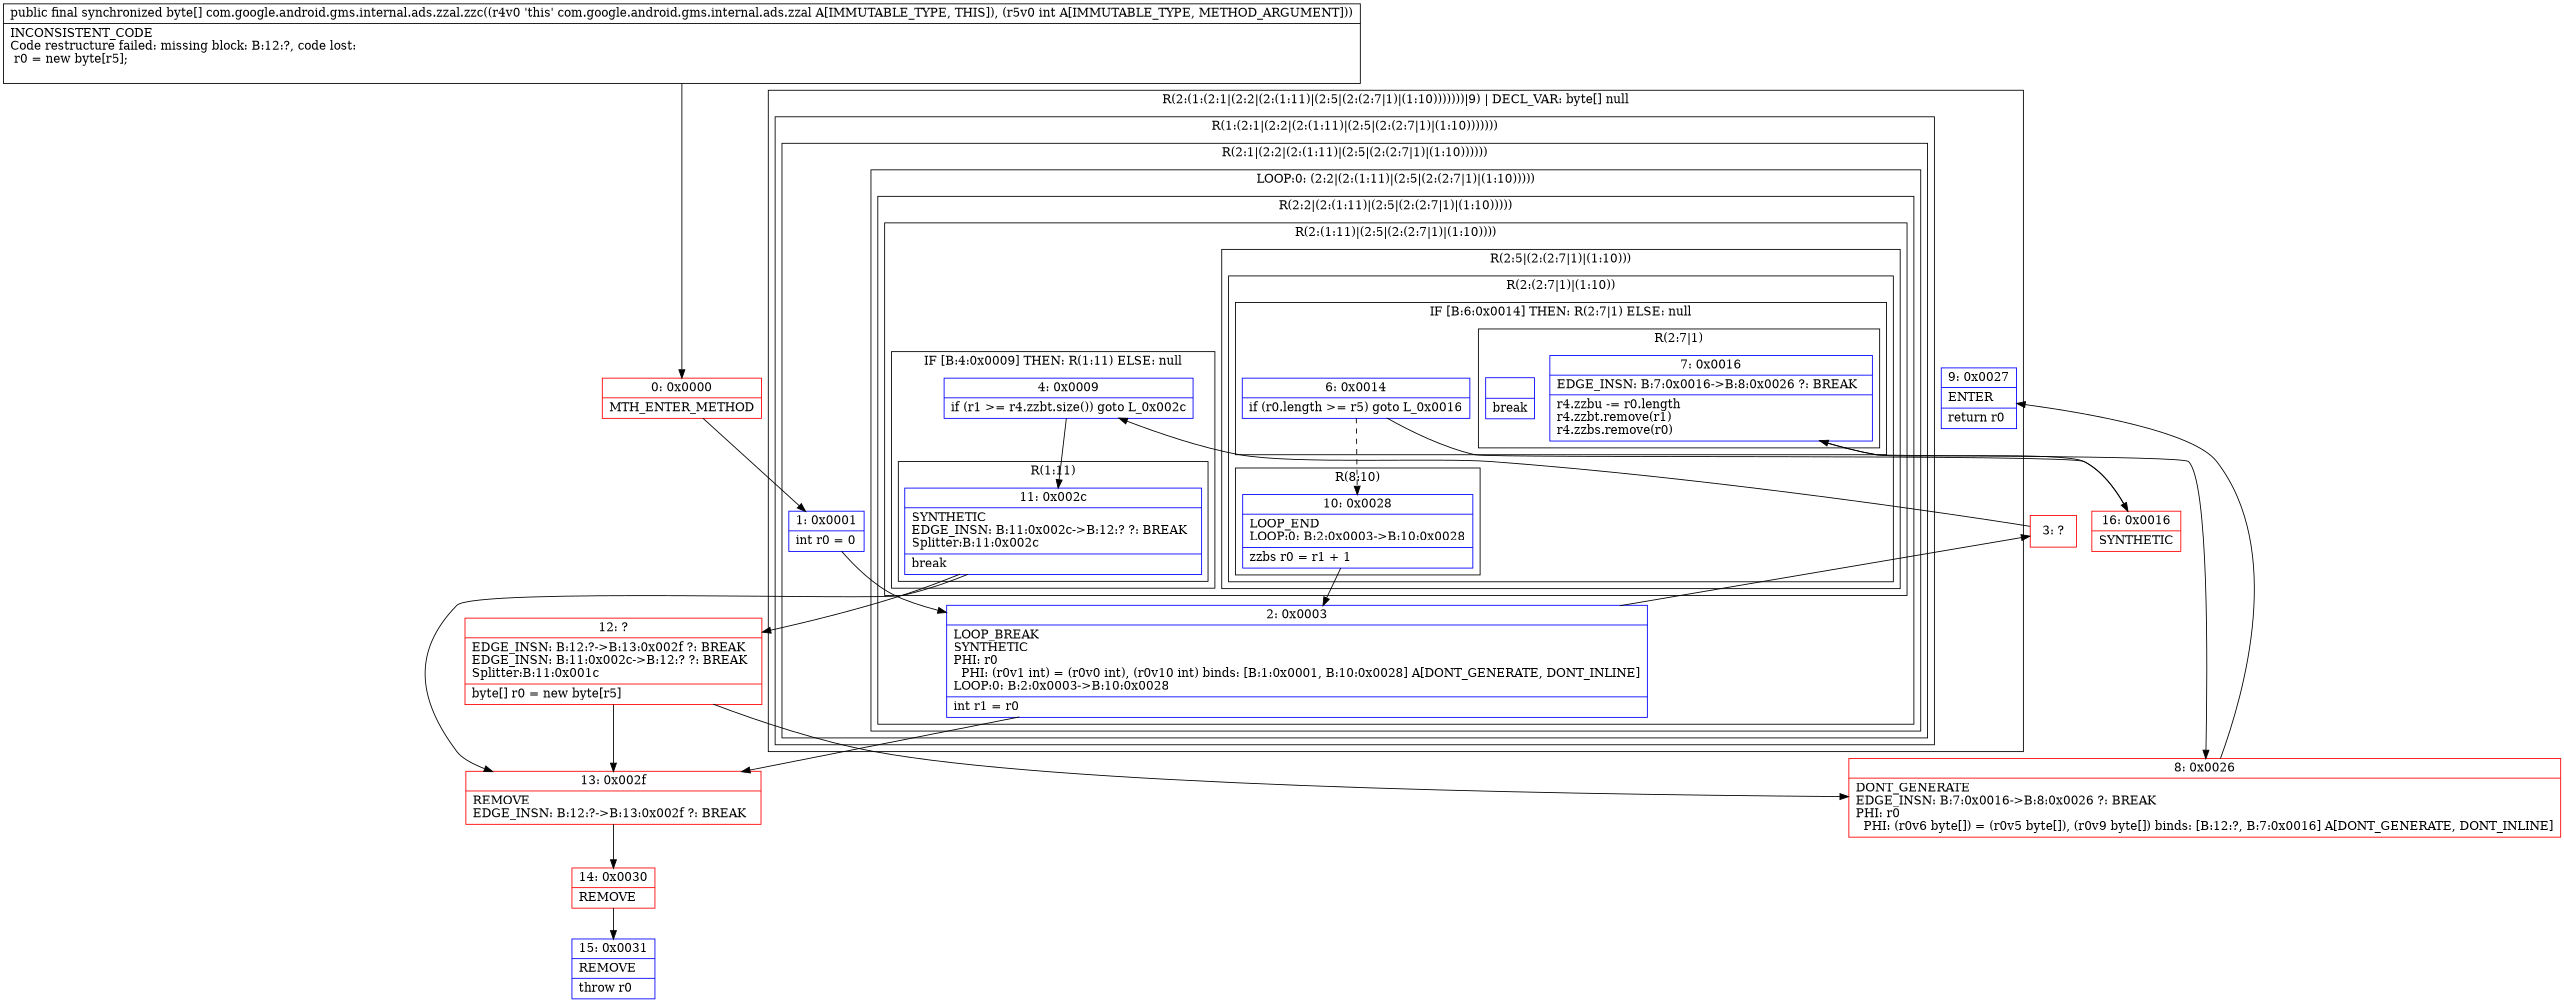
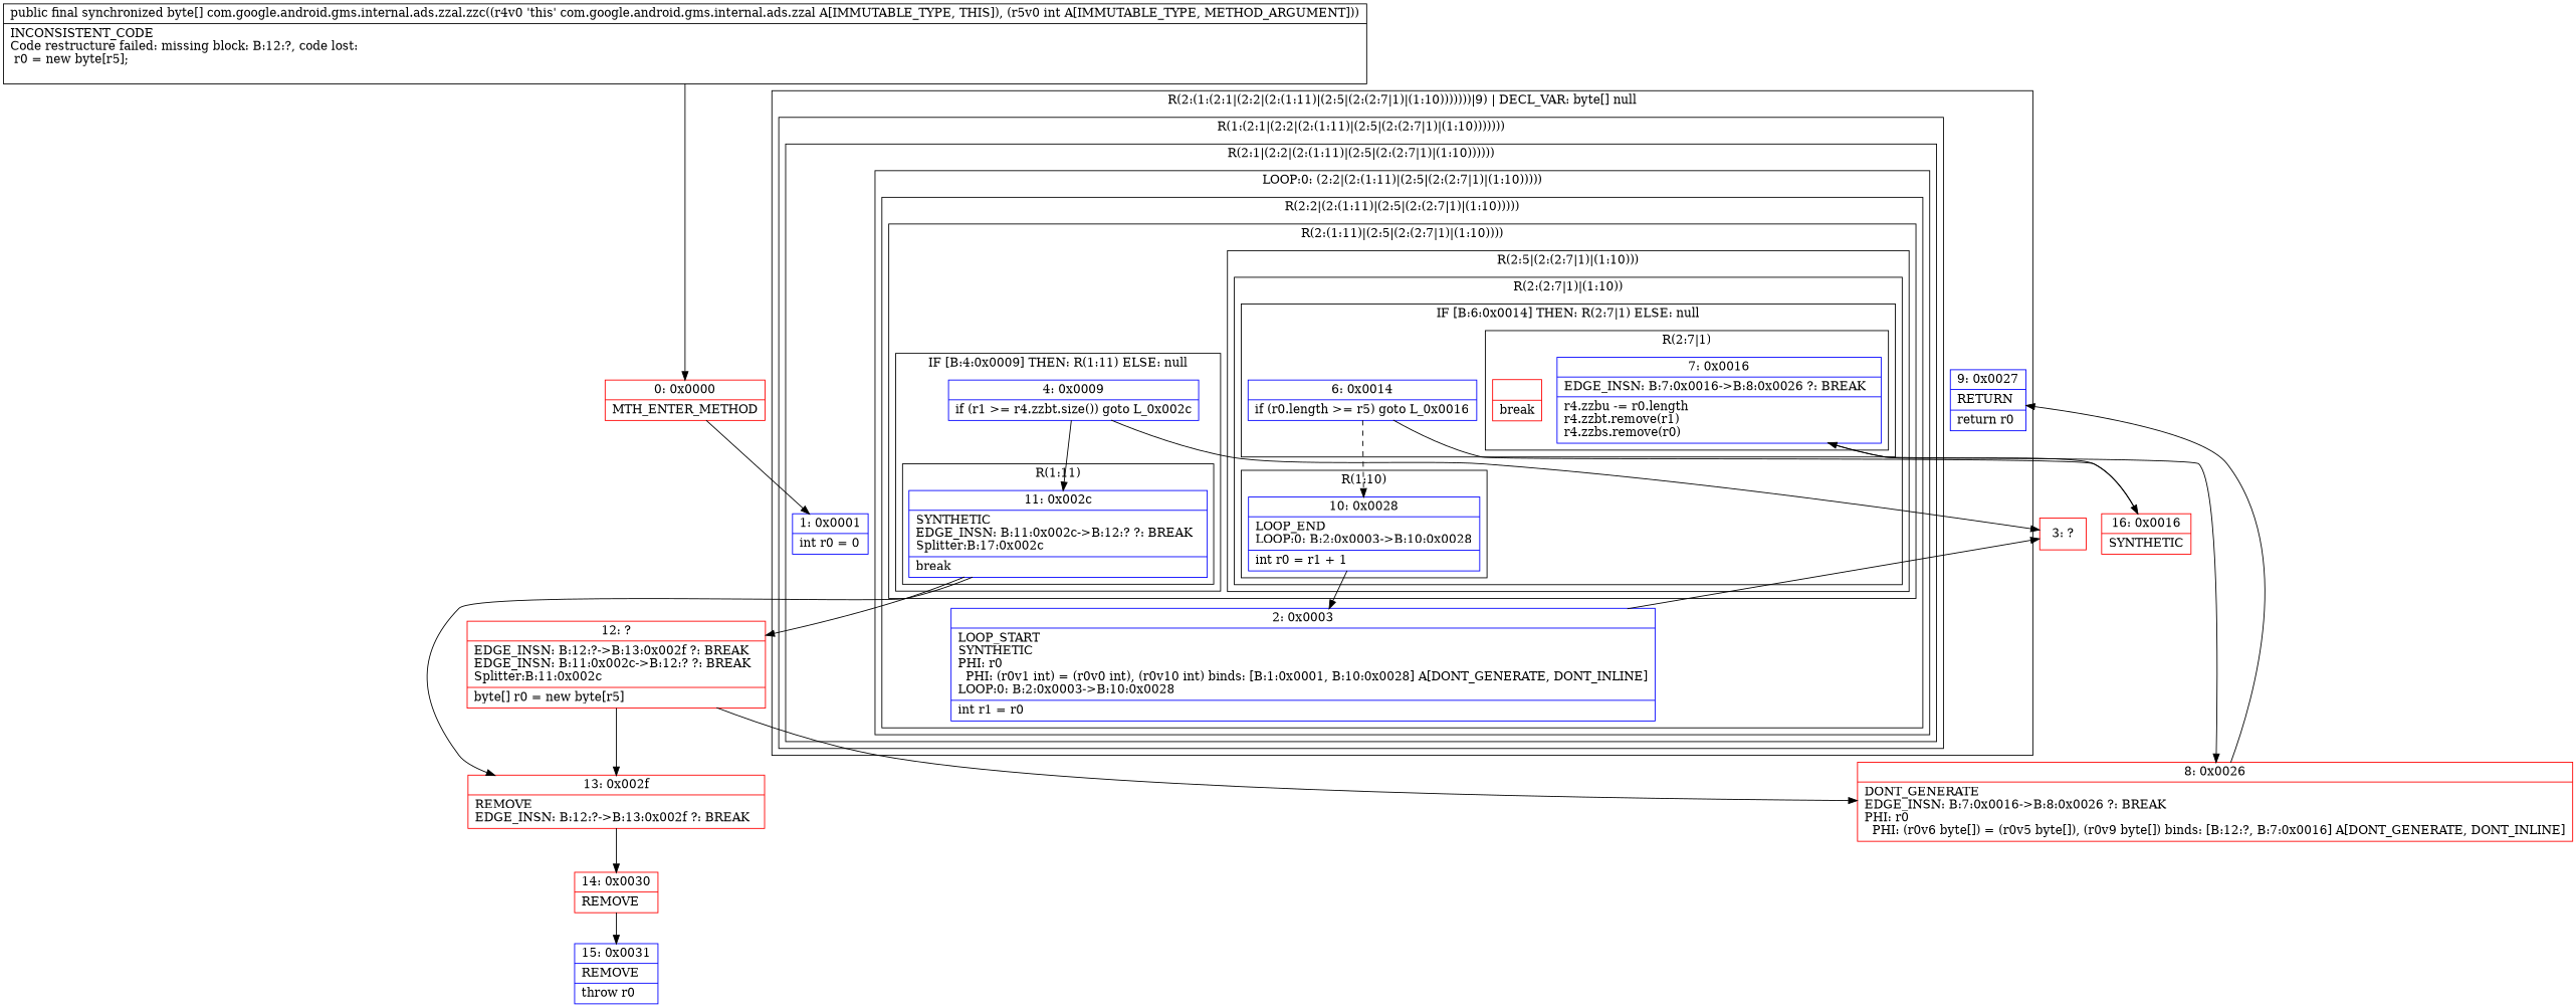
  digraph {
    node [color=blue shape=record]
-   n1 [label="{11\:\ 0x002c|SYNTHETIC\lEDGE_INSN: B:11:0x002c\-\>B:12:? ?: BREAK  \lSplitter:B:11:0x002c\l|break\l}"]
+   n1 [label="{11\:\ 0x002c|SYNTHETIC\lEDGE_INSN: B:11:0x002c\-\>B:12:? ?: BREAK  \lSplitter:B:17:0x002c\l|break\l}"]
    n2 [label="{4\:\ 0x0009|if (r1 \>= r4.zzbt.size()) goto L_0x002c\l}"]
    n3 [label="{7\:\ 0x0016|EDGE_INSN: B:7:0x0016\-\>B:8:0x0026 ?: BREAK  \l|r4.zzbu \-= r0.length\lr4.zzbt.remove(r1)\lr4.zzbs.remove(r0)\l}"]
-   n4 [label="{|break\l}"]
+   n4 [color=red label="{|break\l}"]
    n5 [label="{6\:\ 0x0014|if (r0.length \>= r5) goto L_0x0016\l}"]
-   n6 [label="{10\:\ 0x0028|LOOP_END\lLOOP:0: B:2:0x0003\-\>B:10:0x0028\l|zzbs r0 = r1 + 1\l}"]
-   n7 [label="{2\:\ 0x0003|LOOP_BREAK\lSYNTHETIC\lPHI: r0 \l  PHI: (r0v1 int) = (r0v0 int), (r0v10 int) binds: [B:1:0x0001, B:10:0x0028] A[DONT_GENERATE, DONT_INLINE]\lLOOP:0: B:2:0x0003\-\>B:10:0x0028\l|int r1 = r0\l}"]
+   n6 [label="{10\:\ 0x0028|LOOP_END\lLOOP:0: B:2:0x0003\-\>B:10:0x0028\l|int r0 = r1 + 1\l}"]
+   n7 [label="{2\:\ 0x0003|LOOP_START\lSYNTHETIC\lPHI: r0 \l  PHI: (r0v1 int) = (r0v0 int), (r0v10 int) binds: [B:1:0x0001, B:10:0x0028] A[DONT_GENERATE, DONT_INLINE]\lLOOP:0: B:2:0x0003\-\>B:10:0x0028\l|int r1 = r0\l}"]
    n8 [label="{1\:\ 0x0001|int r0 = 0\l}"]
-   n9 [label="{9\:\ 0x0027|ENTER\l|return r0\l}"]
+   n9 [label="{9\:\ 0x0027|RETURN\l|return r0\l}"]
    n10 [color=red label="{13\:\ 0x002f|REMOVE\lEDGE_INSN: B:12:?\-\>B:13:0x002f ?: BREAK  \l}"]
-   n11 [color=red label="{12\:\ ?|EDGE_INSN: B:12:?\-\>B:13:0x002f ?: BREAK  \lEDGE_INSN: B:11:0x002c\-\>B:12:? ?: BREAK  \lSplitter:B:11:0x001c\l|byte[] r0 = new byte[r5]\l}"]
+   n11 [color=red label="{12\:\ ?|EDGE_INSN: B:12:?\-\>B:13:0x002f ?: BREAK  \lEDGE_INSN: B:11:0x002c\-\>B:12:? ?: BREAK  \lSplitter:B:11:0x002c\l|byte[] r0 = new byte[r5]\l}"]
    n12 [color=red label="{8\:\ 0x0026|DONT_GENERATE\lEDGE_INSN: B:7:0x0016\-\>B:8:0x0026 ?: BREAK  \lPHI: r0 \l  PHI: (r0v6 byte[]) = (r0v5 byte[]), (r0v9 byte[]) binds: [B:12:?, B:7:0x0016] A[DONT_GENERATE, DONT_INLINE]\l}"]
    n13 [color=red label="{16\:\ 0x0016|SYNTHETIC\l}"]
    n14 [color=red label="{3\:\ ?}"]
    n15 [color=red label="{14\:\ 0x0030|REMOVE\l}"]
    n16 [color=red label="{0\:\ 0x0000|MTH_ENTER_METHOD\l}"]
    n17 [label="{15\:\ 0x0031|REMOVE\l|throw r0\l}"]
    n18 [label="{public final synchronized byte[] com.google.android.gms.internal.ads.zzal.zzc((r4v0 'this' com.google.android.gms.internal.ads.zzal A[IMMUTABLE_TYPE, THIS]), (r5v0 int A[IMMUTABLE_TYPE, METHOD_ARGUMENT]))  | INCONSISTENT_CODE\lCode restructure failed: missing block: B:12:?, code lost:\l    r0 = new byte[r5];\l\l}" color=""]
    subgraph cluster_1 {
      label="R(2:(1:(2:1|(2:2|(2:(1:11)|(2:5|(2:(2:7|1)|(1:10)))))))|9) | DECL_VAR: byte[] null\l"
      n9
      subgraph cluster_2 {
        label="R(1:(2:1|(2:2|(2:(1:11)|(2:5|(2:(2:7|1)|(1:10)))))))"
        subgraph cluster_3 {
          label="R(2:1|(2:2|(2:(1:11)|(2:5|(2:(2:7|1)|(1:10))))))"
          n8
          subgraph cluster_4 {
            label="LOOP:0: (2:2|(2:(1:11)|(2:5|(2:(2:7|1)|(1:10)))))"
            subgraph cluster_5 {
              label="R(2:2|(2:(1:11)|(2:5|(2:(2:7|1)|(1:10)))))"
              n7
              subgraph cluster_6 {
                label="R(2:(1:11)|(2:5|(2:(2:7|1)|(1:10))))"
                subgraph cluster_7 {
                  label="IF [B:4:0x0009] THEN: R(1:11) ELSE: null"
                  n2
                  subgraph cluster_8 {
                    label="R(1:11)"
                    n1
                  }
                }
                subgraph cluster_9 {
                  label="R(2:5|(2:(2:7|1)|(1:10)))"
                  subgraph cluster_10 {
                    label="R(2:(2:7|1)|(1:10))"
                    subgraph cluster_11 {
                      label="IF [B:6:0x0014] THEN: R(2:7|1) ELSE: null"
                      n5
                      subgraph cluster_12 {
                        label="R(2:7|1)"
                        n3
                        n4
                      }
                    }
                    subgraph cluster_13 {
-                     label="R(8:10)"
+                     label="R(1:10)"
                      n6
                    }
                  }
                }
              }
            }
          }
        }
      }
    }
    n1 -> n10
    n1 -> n11
    n2 -> n1
    n3 -> n12
    n5 -> n6 [style=dashed]
    n5 -> n13
    n6 -> n7
-   n7 -> n10
    n7 -> n14
-   n8 -> n7
    n10 -> n15
    n11 -> n10
    n11 -> n12
    n12 -> n9
    n13 -> n3
-   n14 -> n2
+   n2 -> n14
    n15 -> n17
    n16 -> n8
    n18 -> n16
  }
